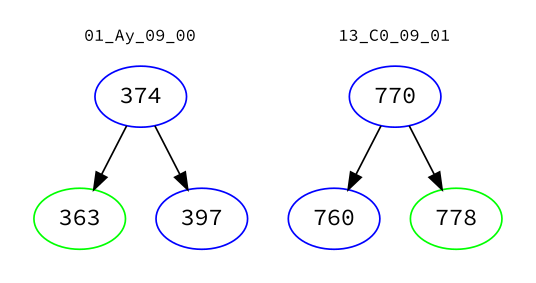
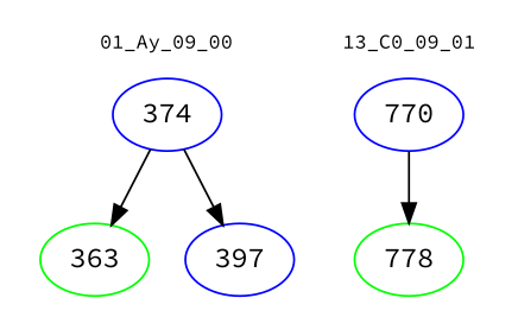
  digraph {
    fontname="Source Code Pro"
    node [color=blue fontname="Source Code Pro"]
    edge [color=black fontname="Source Code Pro"]
    n1 [label=374]
    n2 [color=green label=363]
    n3 [label=397]
    n4 [label=770]
-   n5 [label=760]
    n6 [color=green label=778]
    subgraph cluster_1 {
      color=white
      fontsize=10
      label="01_Ay_09_00"
      n1
      n2
      n3
    }
    subgraph cluster_2 {
      color=white
      fontsize=10
      label="13_C0_09_01"
      n4
-     n5
      n6
    }
    n1 -> n2
    n1 -> n3
-   n4 -> n5
    n4 -> n6
  }
